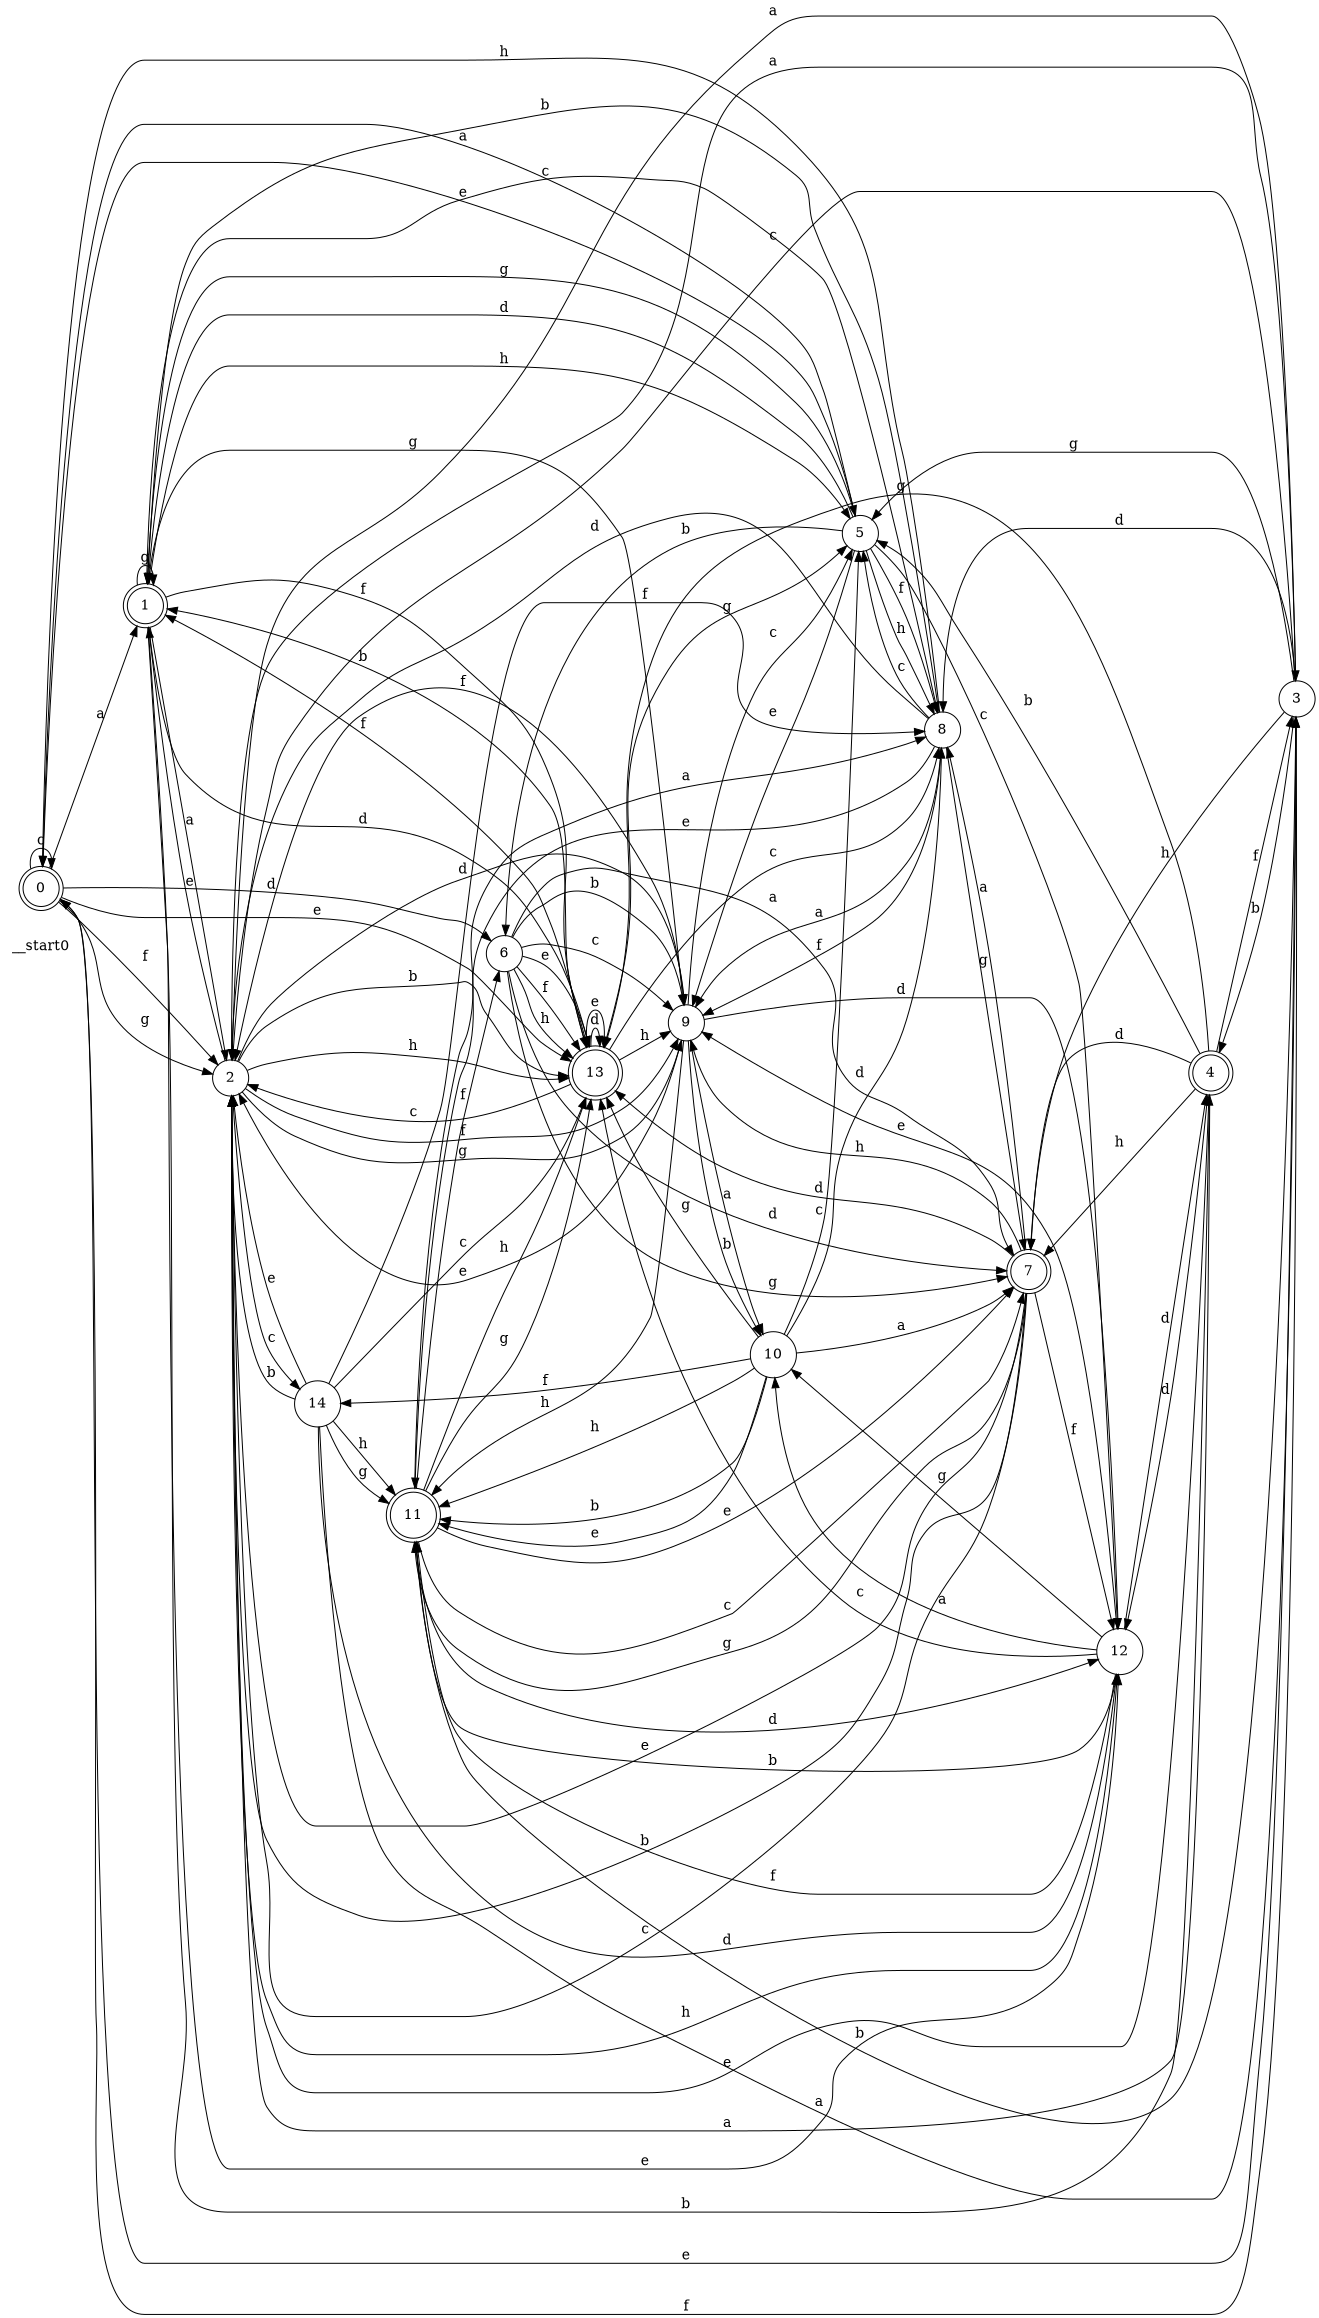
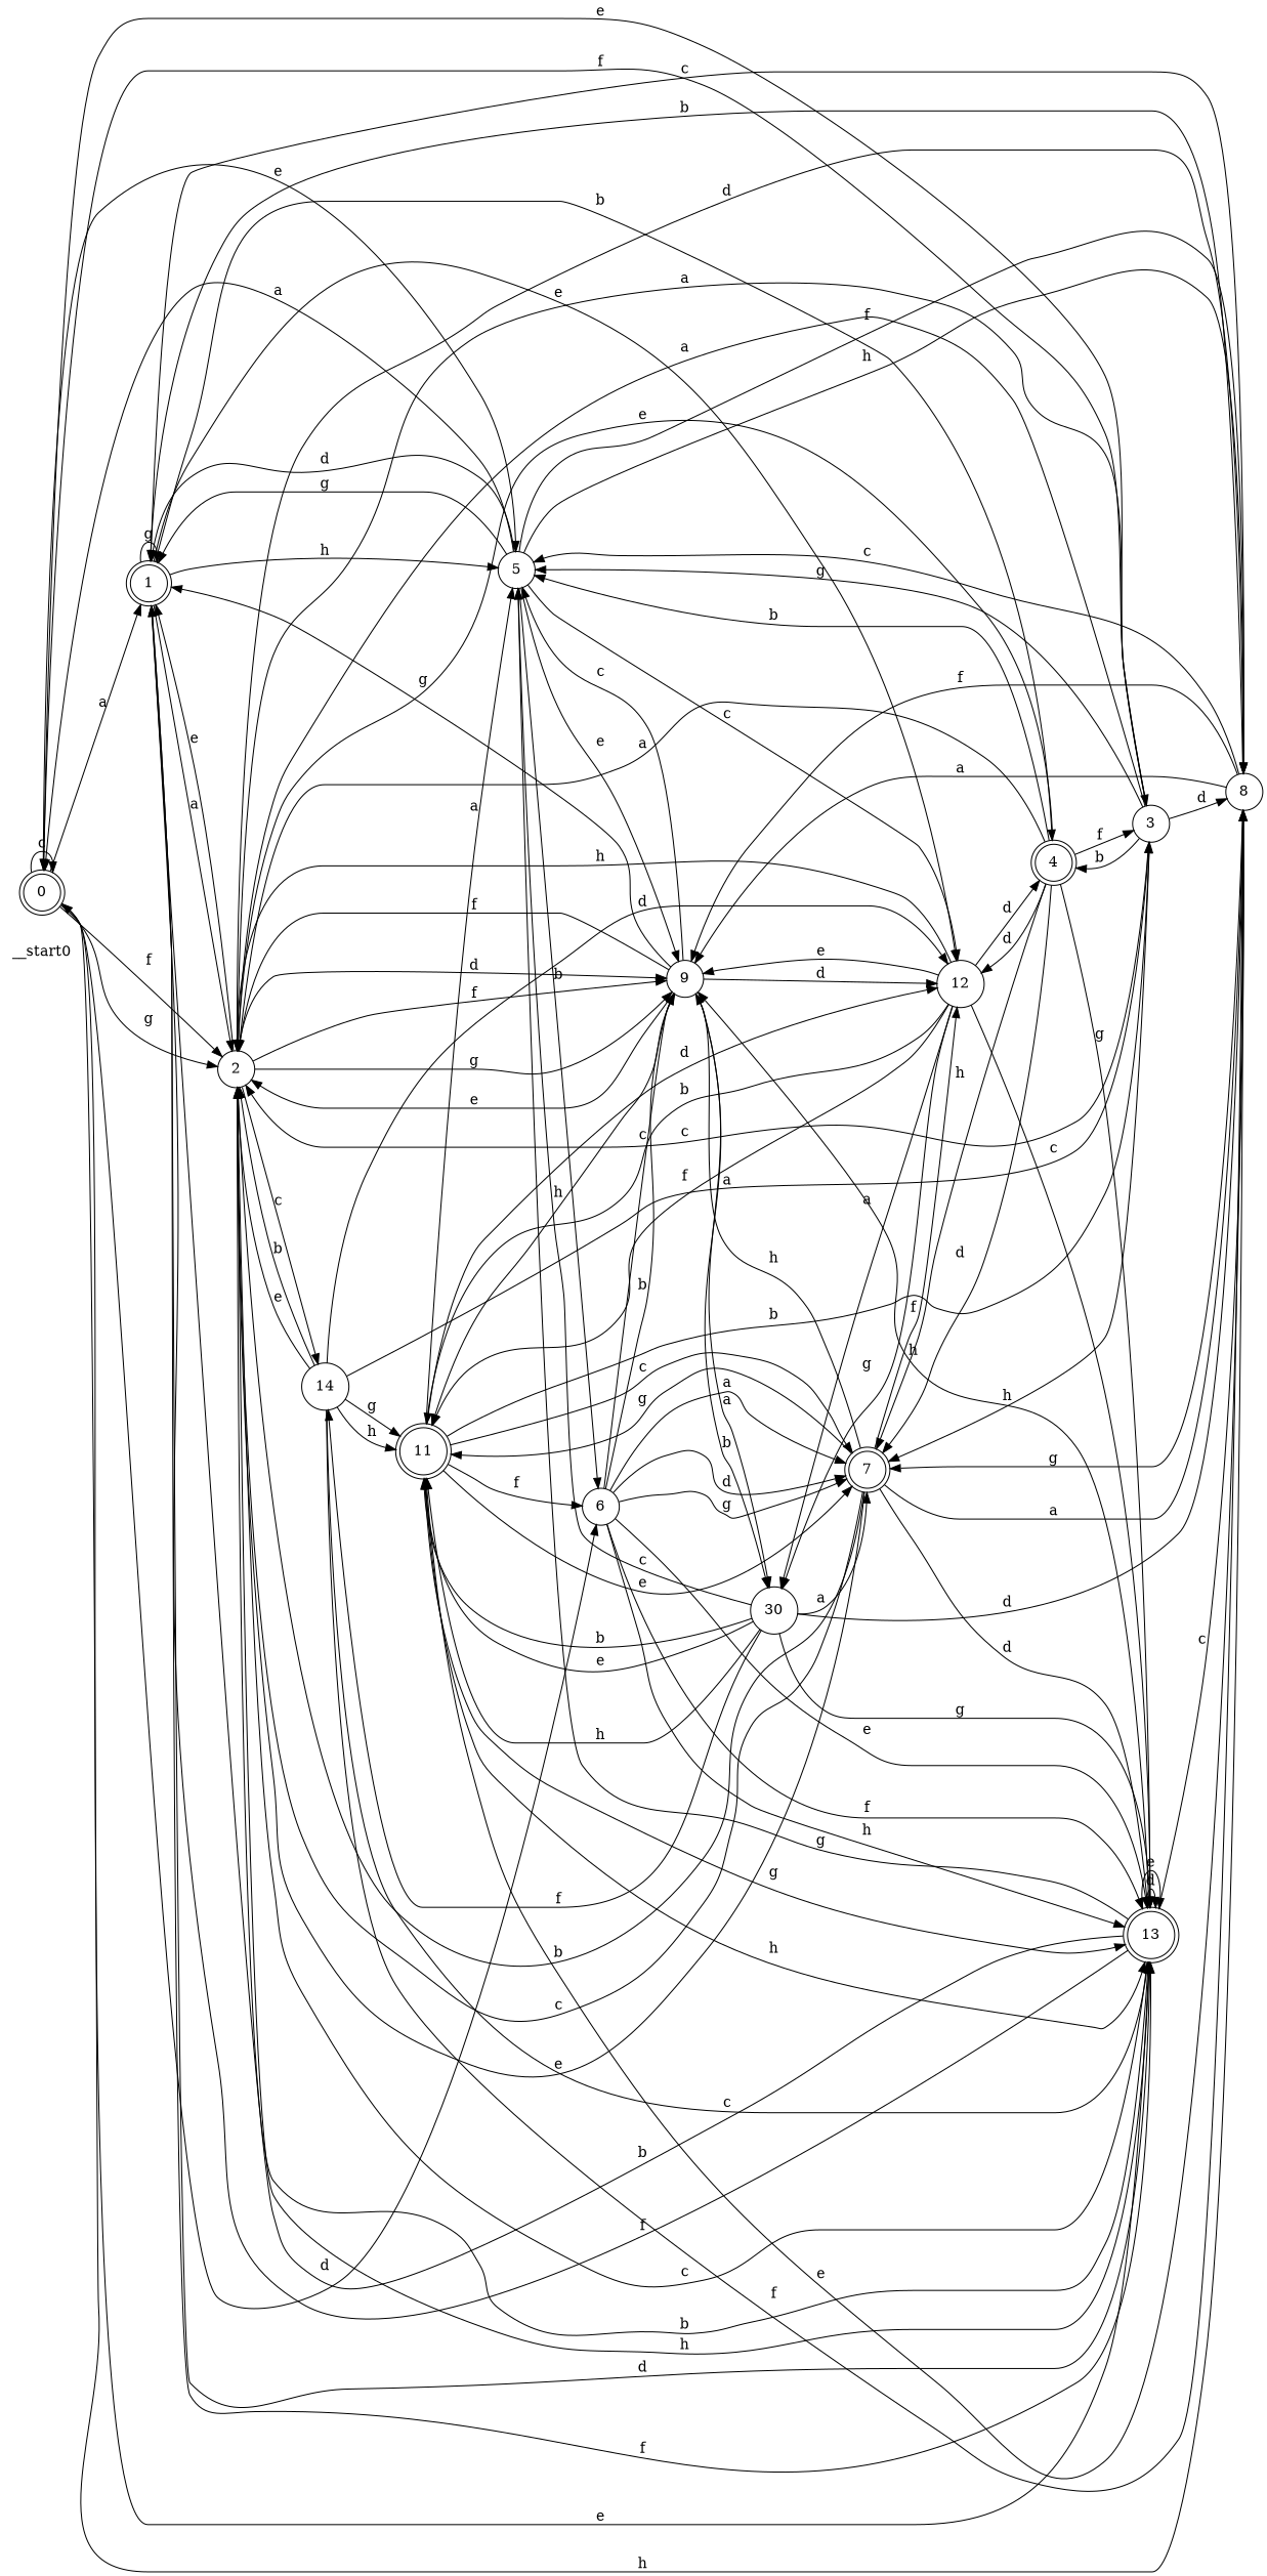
  digraph {
    rankdir=LR
    node [shape=circle color=black fillcolor=white style=filled]
    __start0 [shape=none color="" fillcolor="" style=""]
    n2 [label=0 shape=doublecircle style="rounded,filled"]
    n3 [label=1 shape=doublecircle style="rounded,filled"]
    n4 [label=2]
    n5 [label=5]
    n6 [label=6]
    n7 [label=13 shape=doublecircle style="rounded,filled"]
    n8 [label=12]
    n9 [label=4 shape=doublecircle style="rounded,filled"]
    n10 [label=8]
    n11 [label=3]
    n12 [label=9]
    n13 [label=14]
    n14 [label=7 shape=doublecircle style="rounded,filled"]
    n15 [label=11 shape=doublecircle style="rounded,filled"]
-   n16 [label=10]
+   n16 [label=30]
    n2 -> n2 [label=c]
    n2 -> n3 [label=a]
    n2 -> n4 [label=f]
    n2 -> n4 [label=g]
    n2 -> n5 [label=e]
    n2 -> n6 [label=d]
    n2 -> n7 [label=e]
    n3 -> n3 [label=g]
    n3 -> n4 [label=a]
    n3 -> n5 [label=h]
    n3 -> n7 [label=d]
    n3 -> n7 [label=f]
    n3 -> n8 [label=e]
    n3 -> n9 [label=b]
    n3 -> n10 [label=c]
    n4 -> n3 [label=e]
    n4 -> n7 [label=b]
    n4 -> n7 [label=h]
    n4 -> n11 [label=a]
    n4 -> n12 [label=d]
    n4 -> n12 [label=f]
    n4 -> n12 [label=g]
    n4 -> n13 [label=c]
    n5 -> n2 [label=a]
    n5 -> n3 [label=d]
    n5 -> n3 [label=g]
    n5 -> n6 [label=b]
    n5 -> n8 [label=c]
    n5 -> n10 [label=f]
    n5 -> n10 [label=h]
    n5 -> n12 [label=e]
    n6 -> n7 [label=e]
    n6 -> n7 [label=f]
    n6 -> n7 [label=h]
    n6 -> n12 [label=b]
    n6 -> n12 [label=c]
    n6 -> n14 [label=a]
    n6 -> n14 [label=d]
    n6 -> n14 [label=g]
    n7 -> n3 [label=b]
    n7 -> n3 [label=f]
    n7 -> n4 [label=c]
    n7 -> n5 [label=g]
    n7 -> n7 [label=d]
    n7 -> n7 [label=e]
    n7 -> n10 [label=c]
    n7 -> n12 [label=h]
    n8 -> n4 [label=h]
    n8 -> n7 [label=c]
    n8 -> n9 [label=d]
    n8 -> n12 [label=e]
    n8 -> n15 [label=b]
    n8 -> n15 [label=f]
    n8 -> n16 [label=a]
    n8 -> n16 [label=g]
    n9 -> n4 [label=a]
    n9 -> n4 [label=e]
    n9 -> n5 [label=b]
    n9 -> n7 [label=g]
    n9 -> n8 [label=d]
    n9 -> n11 [label=f]
    n9 -> n14 [label=d]
    n9 -> n14 [label=h]
    n10 -> n2 [label=h]
    n10 -> n3 [label=b]
    n10 -> n4 [label=d]
    n10 -> n5 [label=c]
    n10 -> n12 [label=a]
    n10 -> n12 [label=f]
    n10 -> n14 [label=g]
    n10 -> n15 [label=e]
    n11 -> n2 [label=e]
    n11 -> n2 [label=f]
    n11 -> n4 [label=a]
    n11 -> n4 [label=c]
    n11 -> n5 [label=g]
    n11 -> n9 [label=b]
    n11 -> n10 [label=d]
    n11 -> n14 [label=h]
    n12 -> n3 [label=g]
    n12 -> n4 [label=e]
    n12 -> n4 [label=f]
    n12 -> n5 [label=c]
    n12 -> n8 [label=d]
    n12 -> n15 [label=h]
    n12 -> n16 [label=a]
    n12 -> n16 [label=b]
    n13 -> n4 [label=b]
    n13 -> n4 [label=e]
    n13 -> n7 [label=c]
    n13 -> n8 [label=d]
    n13 -> n10 [label=f]
    n13 -> n11 [label=a]
    n13 -> n15 [label=g]
    n13 -> n15 [label=h]
    n14 -> n4 [label=b]
    n14 -> n4 [label=c]
    n14 -> n4 [label=e]
    n14 -> n7 [label=d]
    n14 -> n8 [label=f]
    n14 -> n10 [label=a]
    n14 -> n12 [label=h]
    n14 -> n15 [label=g]
    n15 -> n6 [label=f]
    n15 -> n7 [label=g]
    n15 -> n7 [label=h]
    n15 -> n8 [label=d]
-   n15 -> n10 [label=a]
+   n15 -> n5 [label=a]
    n15 -> n11 [label=b]
    n15 -> n14 [label=c]
    n15 -> n14 [label=e]
    n16 -> n5 [label=c]
    n16 -> n7 [label=g]
    n16 -> n10 [label=d]
    n16 -> n13 [label=f]
    n16 -> n14 [label=a]
    n16 -> n15 [label=b]
    n16 -> n15 [label=e]
    n16 -> n15 [label=h]
  }
